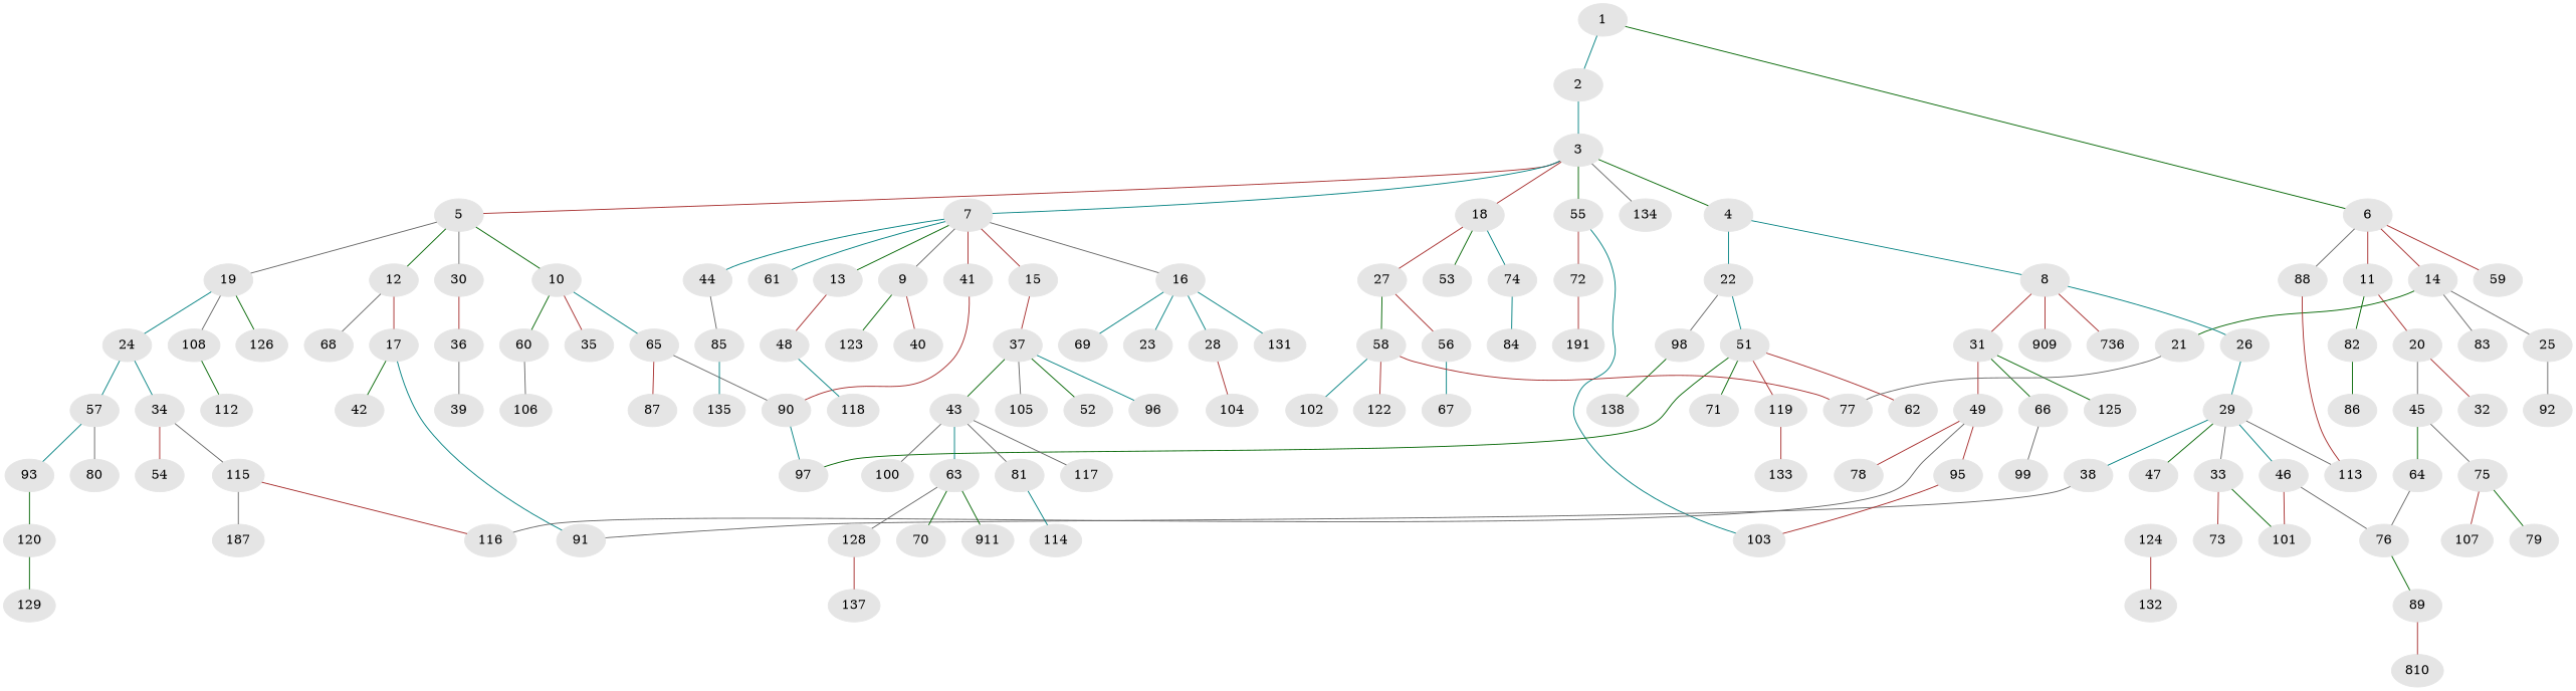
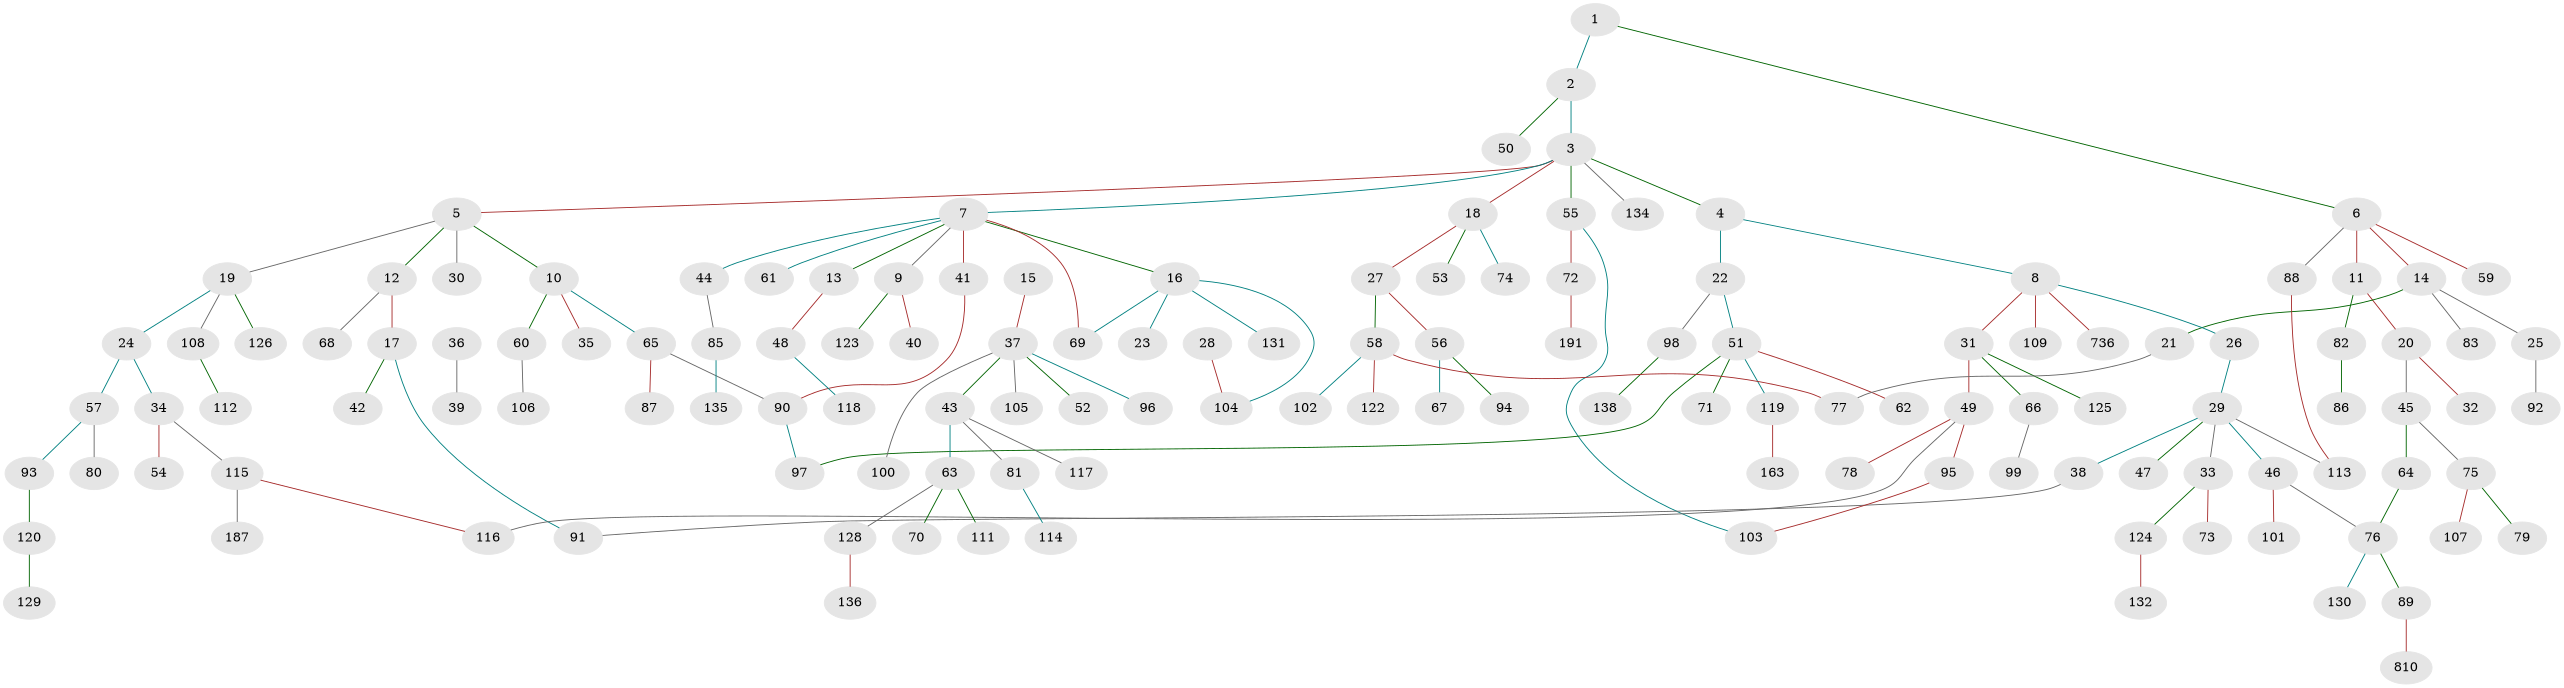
  graph {
    node [color=gray90 style=filled]
    edge [color=brown]
    1
    2
    6
    3
+   50
    11
    14
    59
    88
    4
    5
    7
    18
    55
    134
    8
    22
    10
    12
    19
    30
    9
    13
    15
    16
    41
    44
    61
    27
    53
    74
    72
    103
    26
    31
-   109 [label=909]
+   109
    n37 [label=736]
    51
    98
    35
    60
    65
    17
    68
    24
    108
    126
    36
    20
    82
    21
    25
    83
    113
    40
    123
    48
    37
    23
    28
    69
    131
    90
    85
    29
    49
    66
    125
    106
    87
    32
    45
    86
    42
    91
    118
    77
    92
    43
    52
    96
    100
    105
    104
    56
    58
-   84
    34
    57
    112
    64
    75
    62
    71
    97
    119
    138
    54
    115
    80
    93
    33
    38
    46
    47
    67
+   94
    102
    122
    73
    124
    76
    101
    39
    78
    95
    116
    99
    132
    n120 [label=187]
    63
    81
    117
    70
-   111 [label=911]
+   111
    128
    114
    135
    79
    107
    89
-   133
+   130
+   133 [label=163]
    n134 [label=191]
    120
-   137
+   137 [label=136]
    n137 [label=810]
    129
    1 -- 2 [color=teal]
    1 -- 6 [color=darkgreen]
    2 -- 3 [color=teal]
+   2 -- 50 [color=darkgreen]
    6 -- 11
    6 -- 14
    6 -- 59
    6 -- 88 [color=gray40]
    3 -- 4 [color=darkgreen]
    3 -- 5
    3 -- 7 [color=teal]
    3 -- 18
    3 -- 55 [color=darkgreen]
    3 -- 134 [color=gray40]
    11 -- 20
    11 -- 82 [color=darkgreen]
    14 -- 21 [color=darkgreen]
    14 -- 25 [color=gray40]
    14 -- 83 [color=gray40]
    88 -- 113
    4 -- 8 [color=teal]
    4 -- 22 [color=teal]
    5 -- 10 [color=darkgreen]
    5 -- 12 [color=darkgreen]
    5 -- 19 [color=gray40]
    5 -- 30 [color=gray40]
    7 -- 9 [color=gray40]
    7 -- 13 [color=darkgreen]
-   7 -- 15
-   7 -- 16 [color=gray40]
+   7 -- 69
+   7 -- 16 [color=darkgreen]
    7 -- 41
    7 -- 44 [color=teal]
    7 -- 61 [color=teal]
    18 -- 27
    18 -- 53 [color=darkgreen]
    18 -- 74 [color=teal]
    55 -- 72
    55 -- 103 [color=teal]
    8 -- 26 [color=teal]
    8 -- 31
    8 -- 109
    8 -- n37
    22 -- 51 [color=teal]
    22 -- 98 [color=gray40]
    10 -- 35
    10 -- 60 [color=darkgreen]
    10 -- 65 [color=teal]
    12 -- 17
    12 -- 68 [color=gray40]
    19 -- 24 [color=teal]
    19 -- 108 [color=gray40]
    19 -- 126 [color=darkgreen]
-   30 -- 36
    9 -- 40
    9 -- 123 [color=darkgreen]
    13 -- 48
    15 -- 37
    16 -- 23 [color=teal]
-   16 -- 28 [color=teal]
+   16 -- 104 [color=teal]
    16 -- 69 [color=teal]
    16 -- 131 [color=teal]
    41 -- 90
    44 -- 85 [color=gray40]
    27 -- 56
    27 -- 58 [color=darkgreen]
-   74 -- 84 [color=teal]
    72 -- n134
    26 -- 29 [color=teal]
    31 -- 49
    31 -- 66 [color=darkgreen]
    31 -- 125 [color=darkgreen]
    51 -- 62
    51 -- 71 [color=darkgreen]
    51 -- 97 [color=darkgreen]
-   51 -- 119
+   51 -- 119 [color=teal]
    98 -- 138 [color=darkgreen]
    60 -- 106 [color=gray40]
    65 -- 90 [color=gray40]
    65 -- 87
    17 -- 42 [color=darkgreen]
    17 -- 91 [color=teal]
    24 -- 34 [color=teal]
    24 -- 57 [color=teal]
    108 -- 112 [color=darkgreen]
    36 -- 39 [color=gray40]
    20 -- 32
    20 -- 45 [color=gray40]
    82 -- 86 [color=darkgreen]
    21 -- 77 [color=gray40]
    25 -- 92 [color=gray40]
    48 -- 118 [color=teal]
    37 -- 43 [color=darkgreen]
    37 -- 52 [color=darkgreen]
    37 -- 96 [color=teal]
-   43 -- 100 [color=gray40]
+   37 -- 100 [color=gray40]
    37 -- 105 [color=gray40]
    28 -- 104
    90 -- 97 [color=teal]
    85 -- 135 [color=teal]
    29 -- 113 [color=gray40]
    29 -- 33 [color=gray40]
    29 -- 38 [color=teal]
    29 -- 46 [color=teal]
    29 -- 47 [color=darkgreen]
    49 -- 78
    49 -- 95
    49 -- 116 [color=gray40]
    66 -- 99 [color=gray40]
    45 -- 64 [color=darkgreen]
    45 -- 75 [color=gray40]
    43 -- 63 [color=teal]
    43 -- 81 [color=gray40]
    43 -- 117 [color=gray40]
    56 -- 67 [color=teal]
+   56 -- 94 [color=darkgreen]
    58 -- 77
    58 -- 102 [color=teal]
    58 -- 122
    34 -- 54
    34 -- 115 [color=gray40]
    57 -- 80 [color=gray40]
    57 -- 93 [color=teal]
-   64 -- 76 [color=gray40]
+   64 -- 76 [color=darkgreen]
    75 -- 79 [color=darkgreen]
    75 -- 107
    119 -- 133
    115 -- 116
    115 -- n120 [color=gray40]
    93 -- 120 [color=darkgreen]
    33 -- 73
-   33 -- 101 [color=darkgreen]
+   33 -- 124 [color=darkgreen]
    38 -- 91 [color=gray40]
    46 -- 76 [color=gray40]
    46 -- 101
    124 -- 132
    76 -- 89 [color=darkgreen]
+   76 -- 130 [color=teal]
    95 -- 103
    63 -- 70 [color=darkgreen]
    63 -- 111 [color=darkgreen]
    63 -- 128 [color=gray40]
    81 -- 114 [color=teal]
    128 -- 137
    89 -- n137
    120 -- 129 [color=darkgreen]
  }
